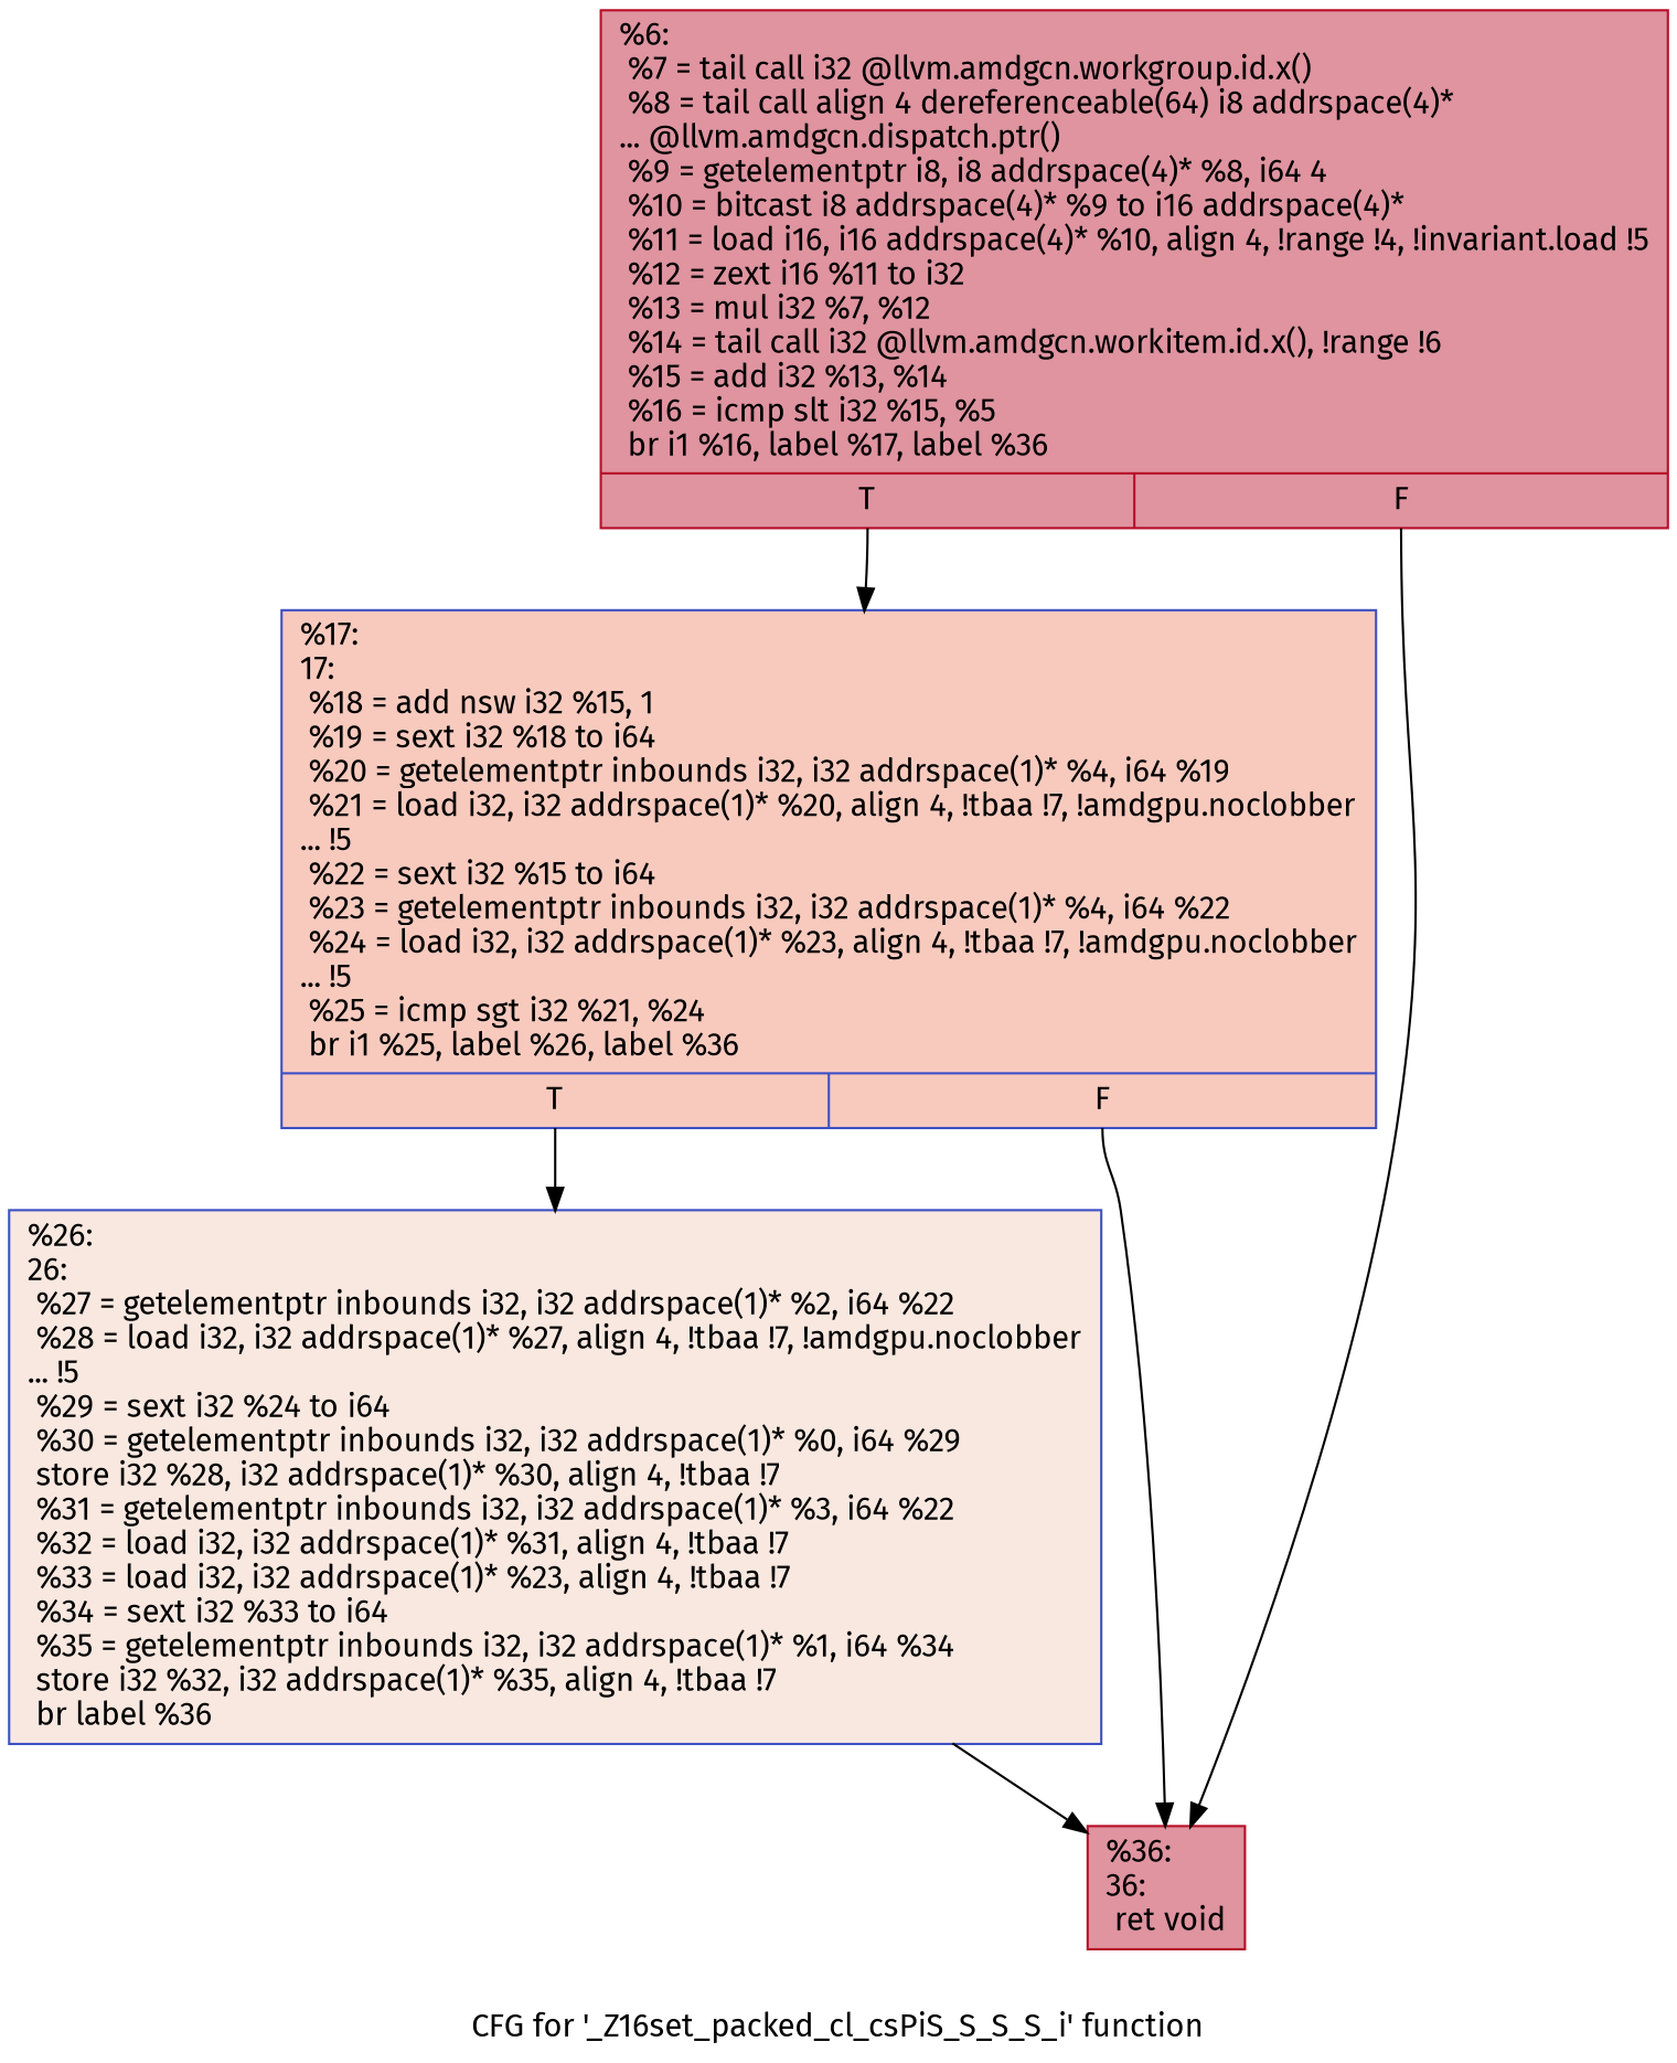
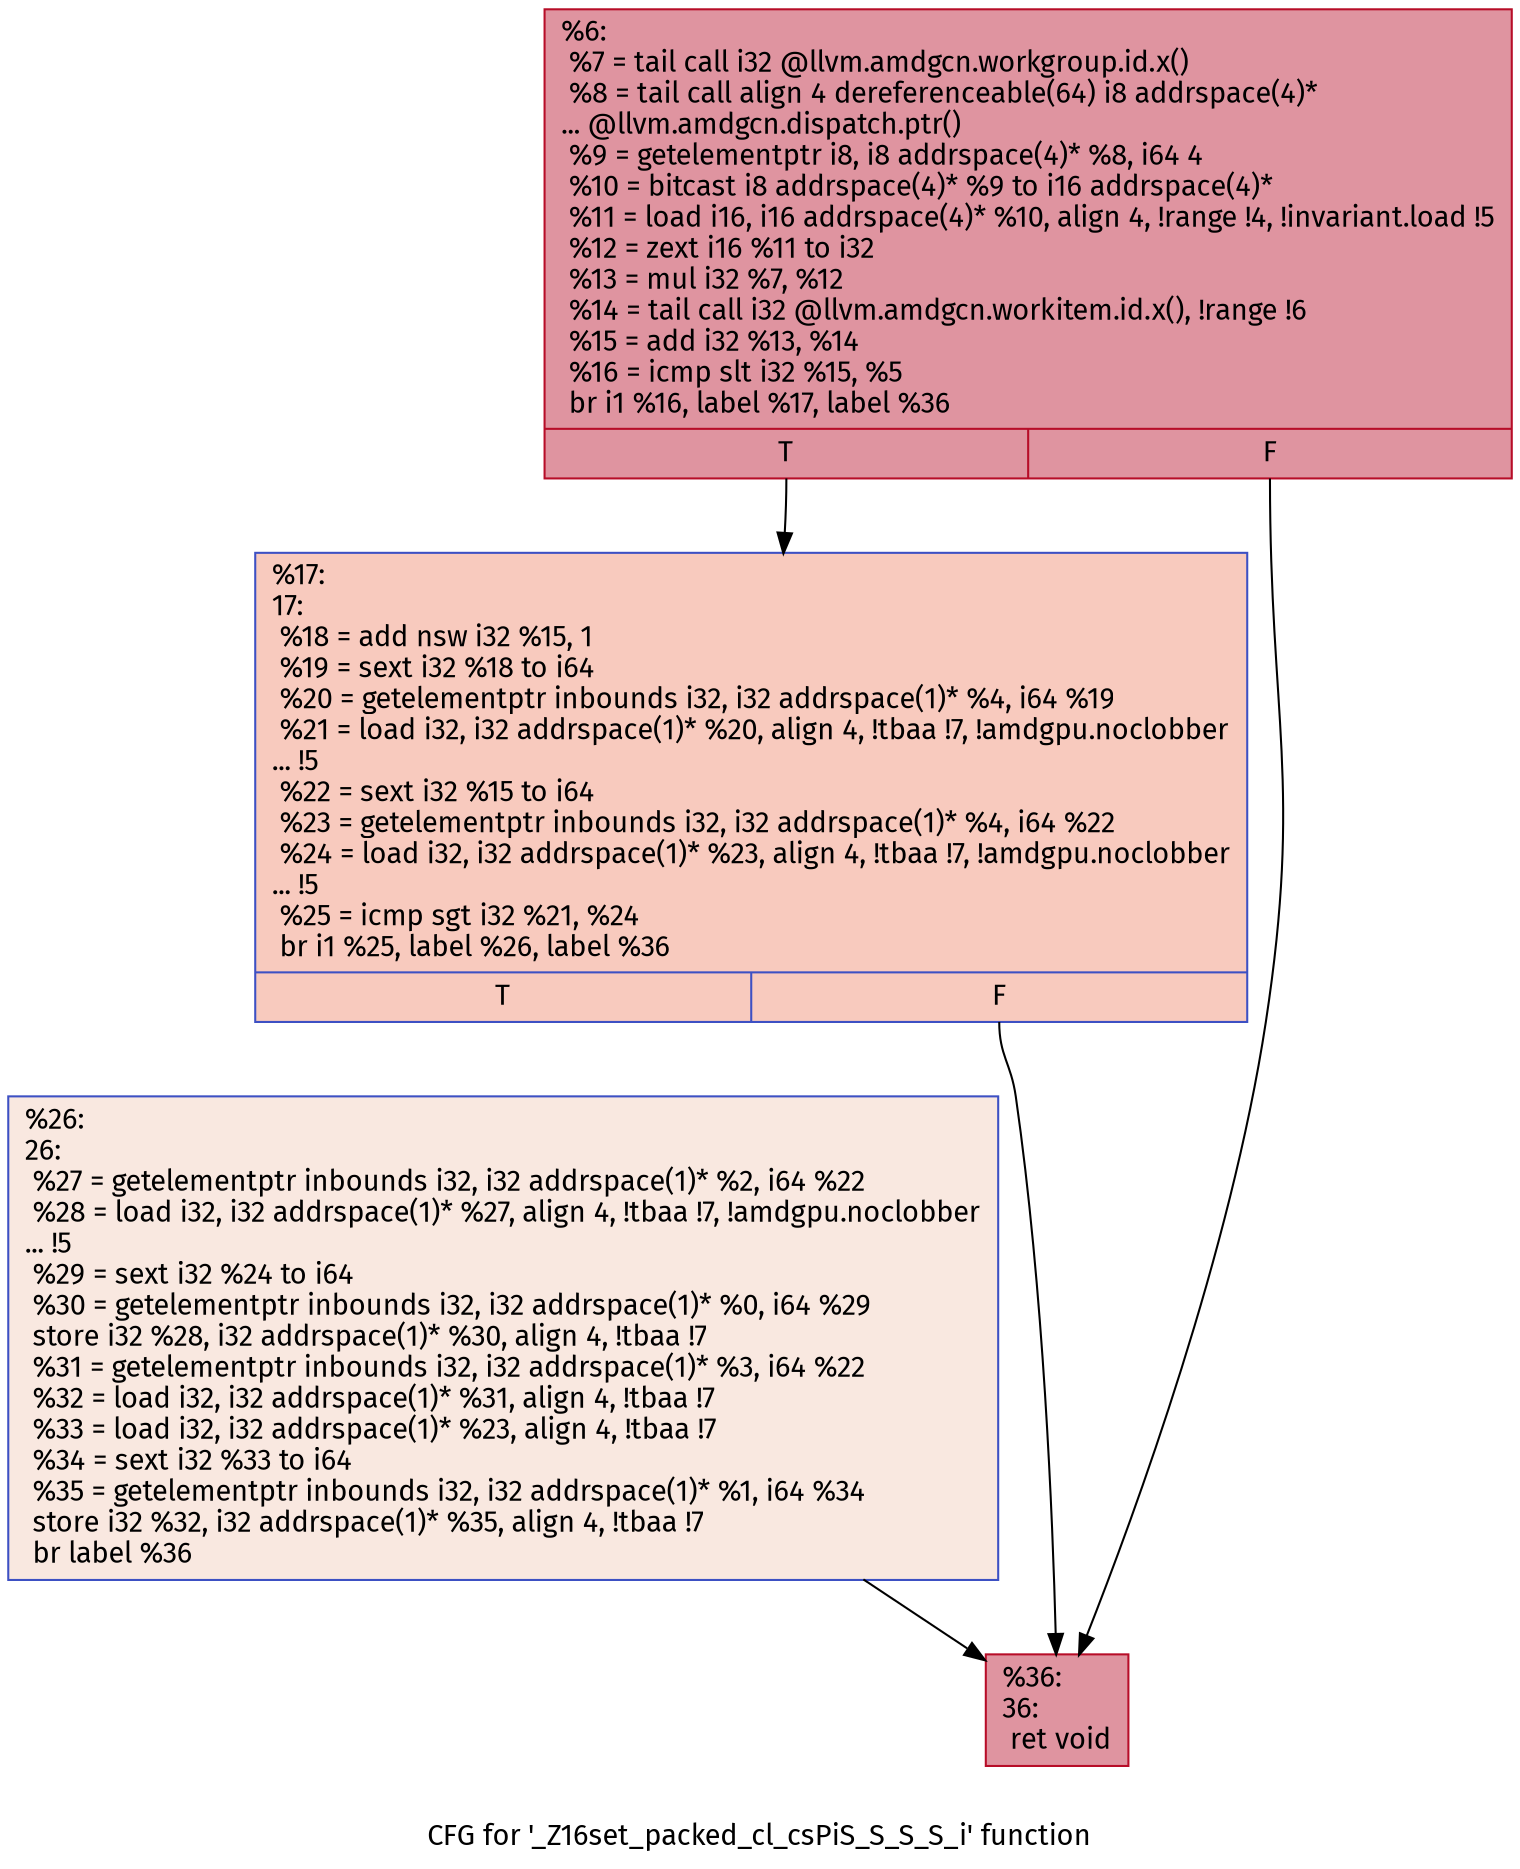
  digraph {
    label="CFG for '_Z16set_packed_cl_csPiS_S_S_S_i' function"
    fontname="Fira Sans"
    node [color="#b70d28ff" fillcolor="#b70d2870" shape=record style=filled fontname="Fira Sans"]
    edge [tailport=s0 fontname="Fira Sans"]
    n1 [label="{%6:\l  %7 = tail call i32 @llvm.amdgcn.workgroup.id.x()\l  %8 = tail call align 4 dereferenceable(64) i8 addrspace(4)*\l... @llvm.amdgcn.dispatch.ptr()\l  %9 = getelementptr i8, i8 addrspace(4)* %8, i64 4\l  %10 = bitcast i8 addrspace(4)* %9 to i16 addrspace(4)*\l  %11 = load i16, i16 addrspace(4)* %10, align 4, !range !4, !invariant.load !5\l  %12 = zext i16 %11 to i32\l  %13 = mul i32 %7, %12\l  %14 = tail call i32 @llvm.amdgcn.workitem.id.x(), !range !6\l  %15 = add i32 %13, %14\l  %16 = icmp slt i32 %15, %5\l  br i1 %16, label %17, label %36\l|{<s0>T|<s1>F}}"]
    n2 [color="#3d50c3ff" fillcolor="#ef886b70" label="{%17:\l17:                                               \l  %18 = add nsw i32 %15, 1\l  %19 = sext i32 %18 to i64\l  %20 = getelementptr inbounds i32, i32 addrspace(1)* %4, i64 %19\l  %21 = load i32, i32 addrspace(1)* %20, align 4, !tbaa !7, !amdgpu.noclobber\l... !5\l  %22 = sext i32 %15 to i64\l  %23 = getelementptr inbounds i32, i32 addrspace(1)* %4, i64 %22\l  %24 = load i32, i32 addrspace(1)* %23, align 4, !tbaa !7, !amdgpu.noclobber\l... !5\l  %25 = icmp sgt i32 %21, %24\l  br i1 %25, label %26, label %36\l|{<s0>T|<s1>F}}"]
    n3 [label="{%36:\l36:                                               \l  ret void\l}"]
    n4 [color="#3d50c3ff" fillcolor="#f1ccb870" label="{%26:\l26:                                               \l  %27 = getelementptr inbounds i32, i32 addrspace(1)* %2, i64 %22\l  %28 = load i32, i32 addrspace(1)* %27, align 4, !tbaa !7, !amdgpu.noclobber\l... !5\l  %29 = sext i32 %24 to i64\l  %30 = getelementptr inbounds i32, i32 addrspace(1)* %0, i64 %29\l  store i32 %28, i32 addrspace(1)* %30, align 4, !tbaa !7\l  %31 = getelementptr inbounds i32, i32 addrspace(1)* %3, i64 %22\l  %32 = load i32, i32 addrspace(1)* %31, align 4, !tbaa !7\l  %33 = load i32, i32 addrspace(1)* %23, align 4, !tbaa !7\l  %34 = sext i32 %33 to i64\l  %35 = getelementptr inbounds i32, i32 addrspace(1)* %1, i64 %34\l  store i32 %32, i32 addrspace(1)* %35, align 4, !tbaa !7\l  br label %36\l}"]
    n1 -> n2
    n1 -> n3 [tailport=s1]
    n2 -> n3 [tailport=s1]
-   n2 -> n4
    n4 -> n3 [tailport=""]
  }
